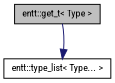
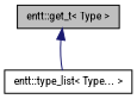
  digraph {
    fontname="Roboto Condensed"
    node [color=black fontname="Roboto Condensed" fontsize=10 shape=record style=filled]
    n1 [fillcolor=grey75 fontcolor=black height=0.2 label="entt::get_t\< Type \>" width=0.4]
    n2 [fillcolor=white height=0.2 label="entt::type_list\< Type... \>" width=0.4]
-   n2 -> n1 [color=midnightblue dir=back fontname="Roboto Condensed" fontsize=10 labelfontname=Helvetica labelfontsize=10 style=solid]
+   n1 -> n2 [color=midnightblue dir=back fontname="Roboto Condensed" fontsize=10 labelfontname=Helvetica labelfontsize=10 style=solid]
  }
